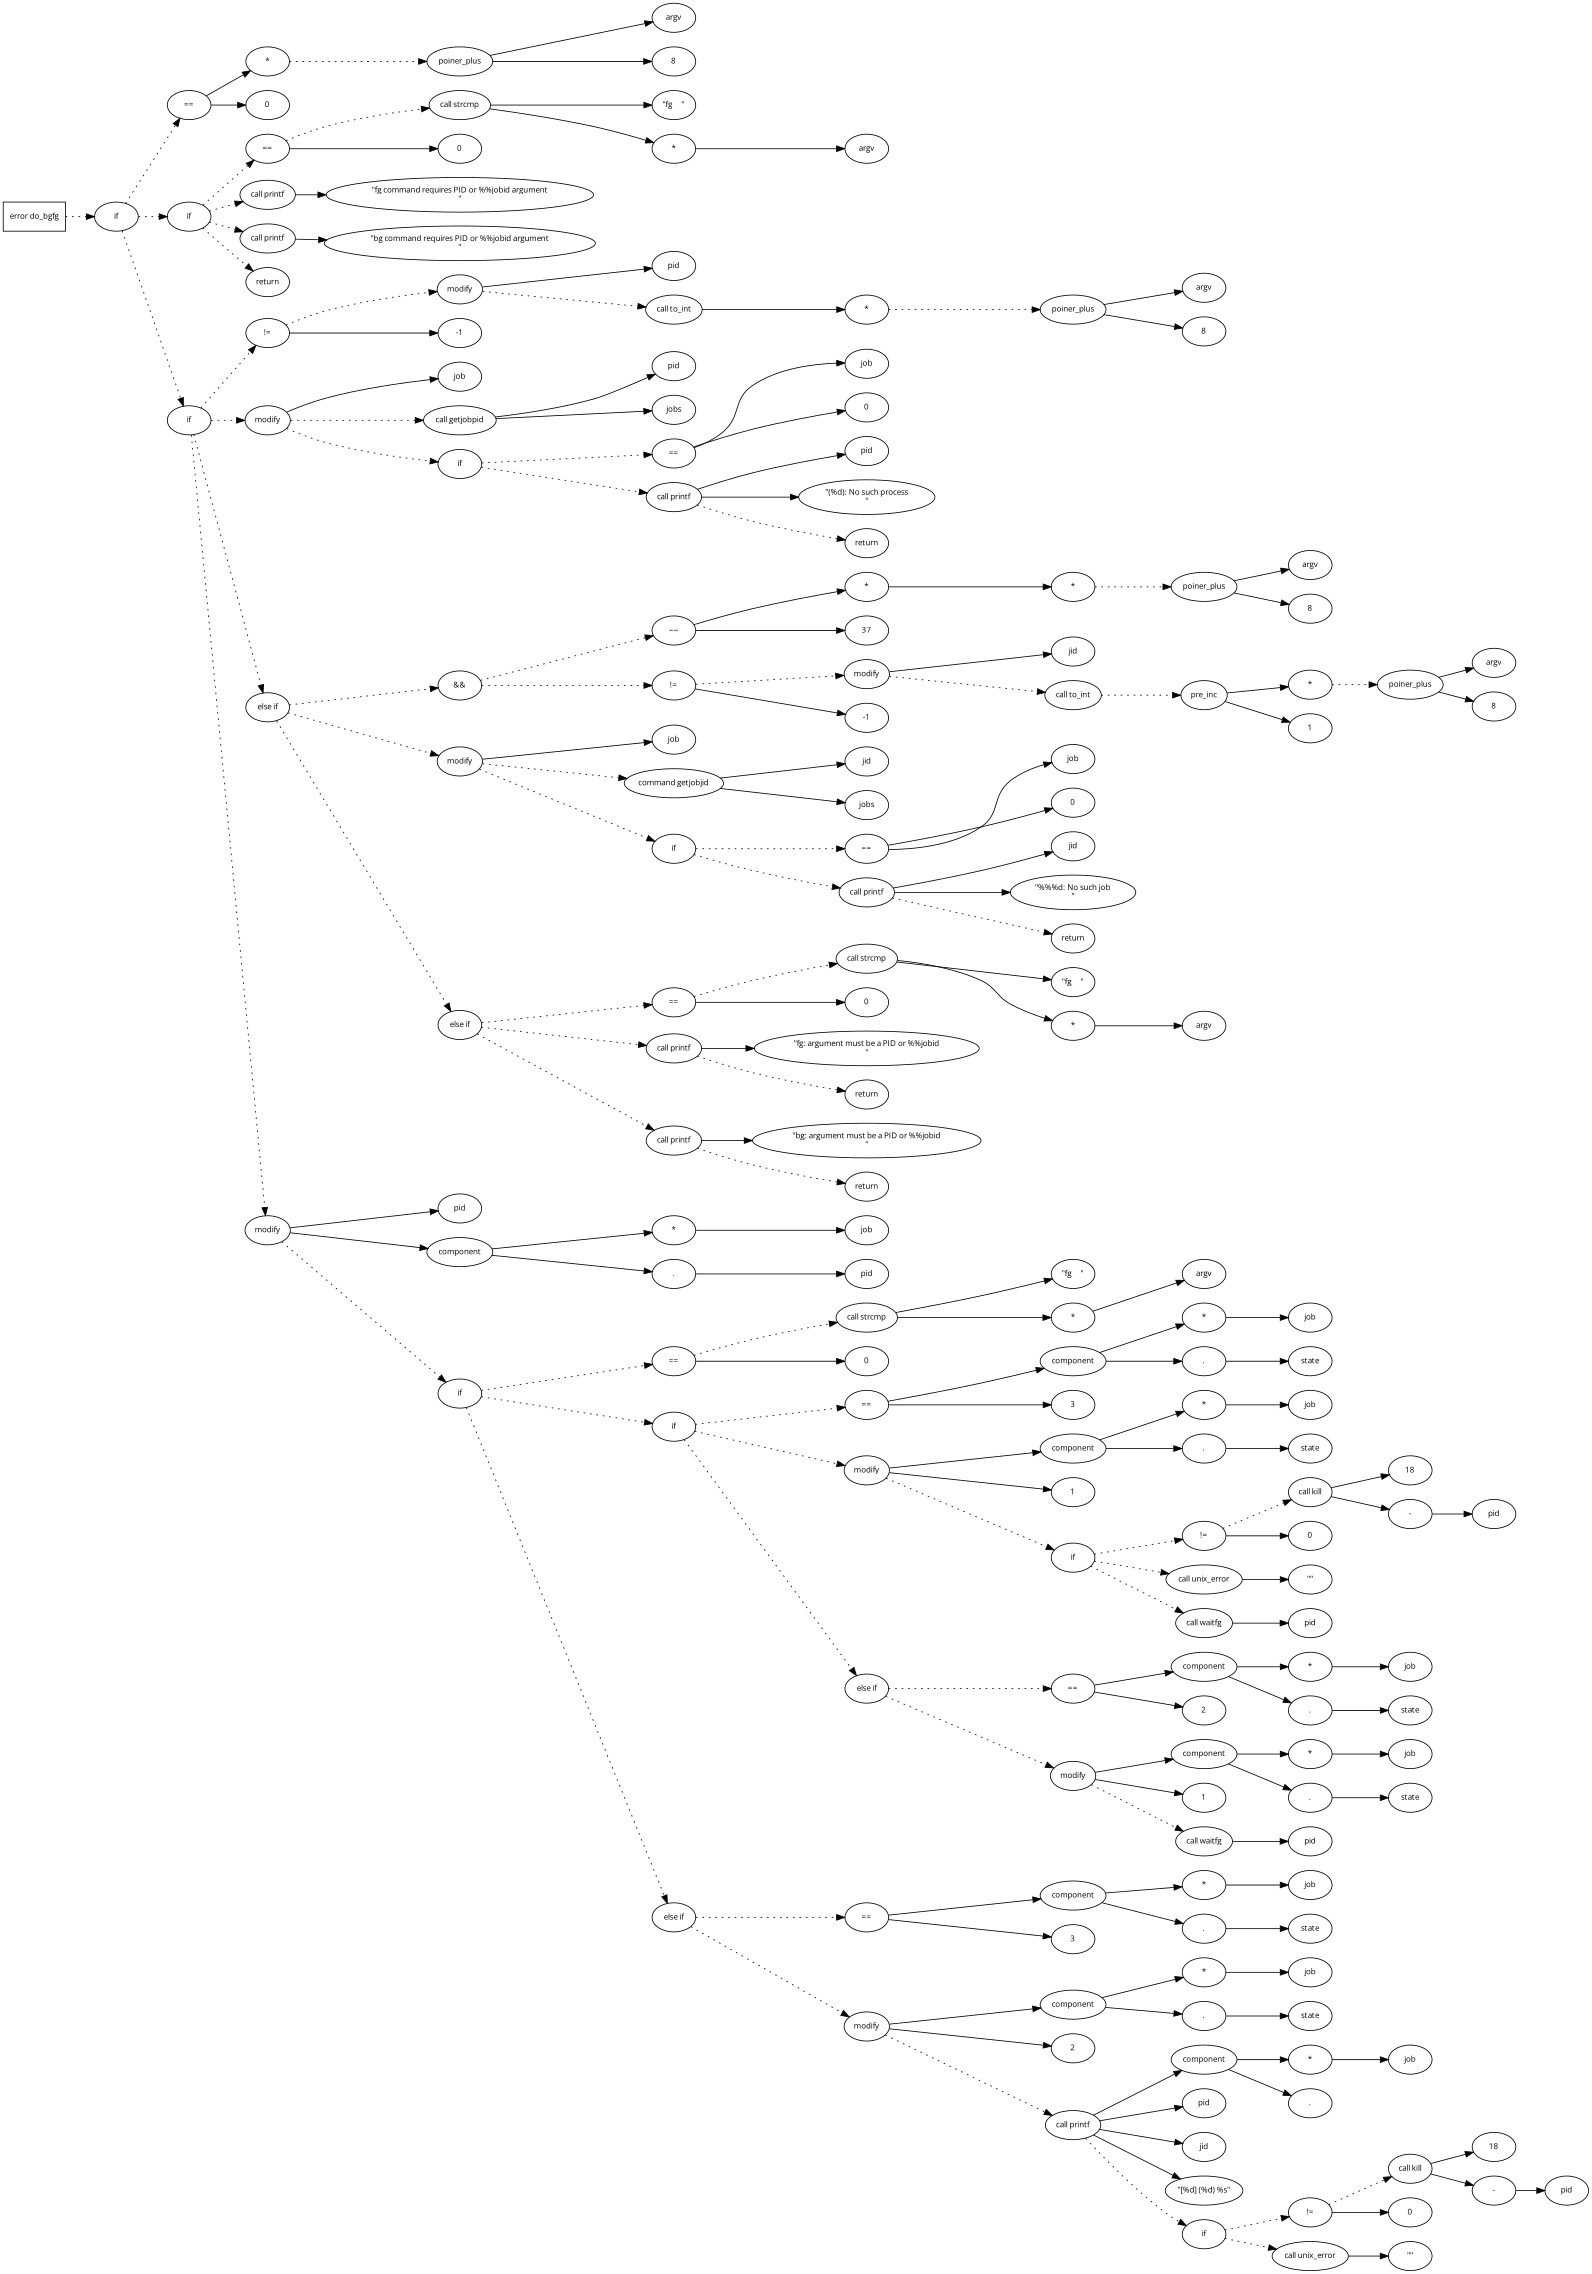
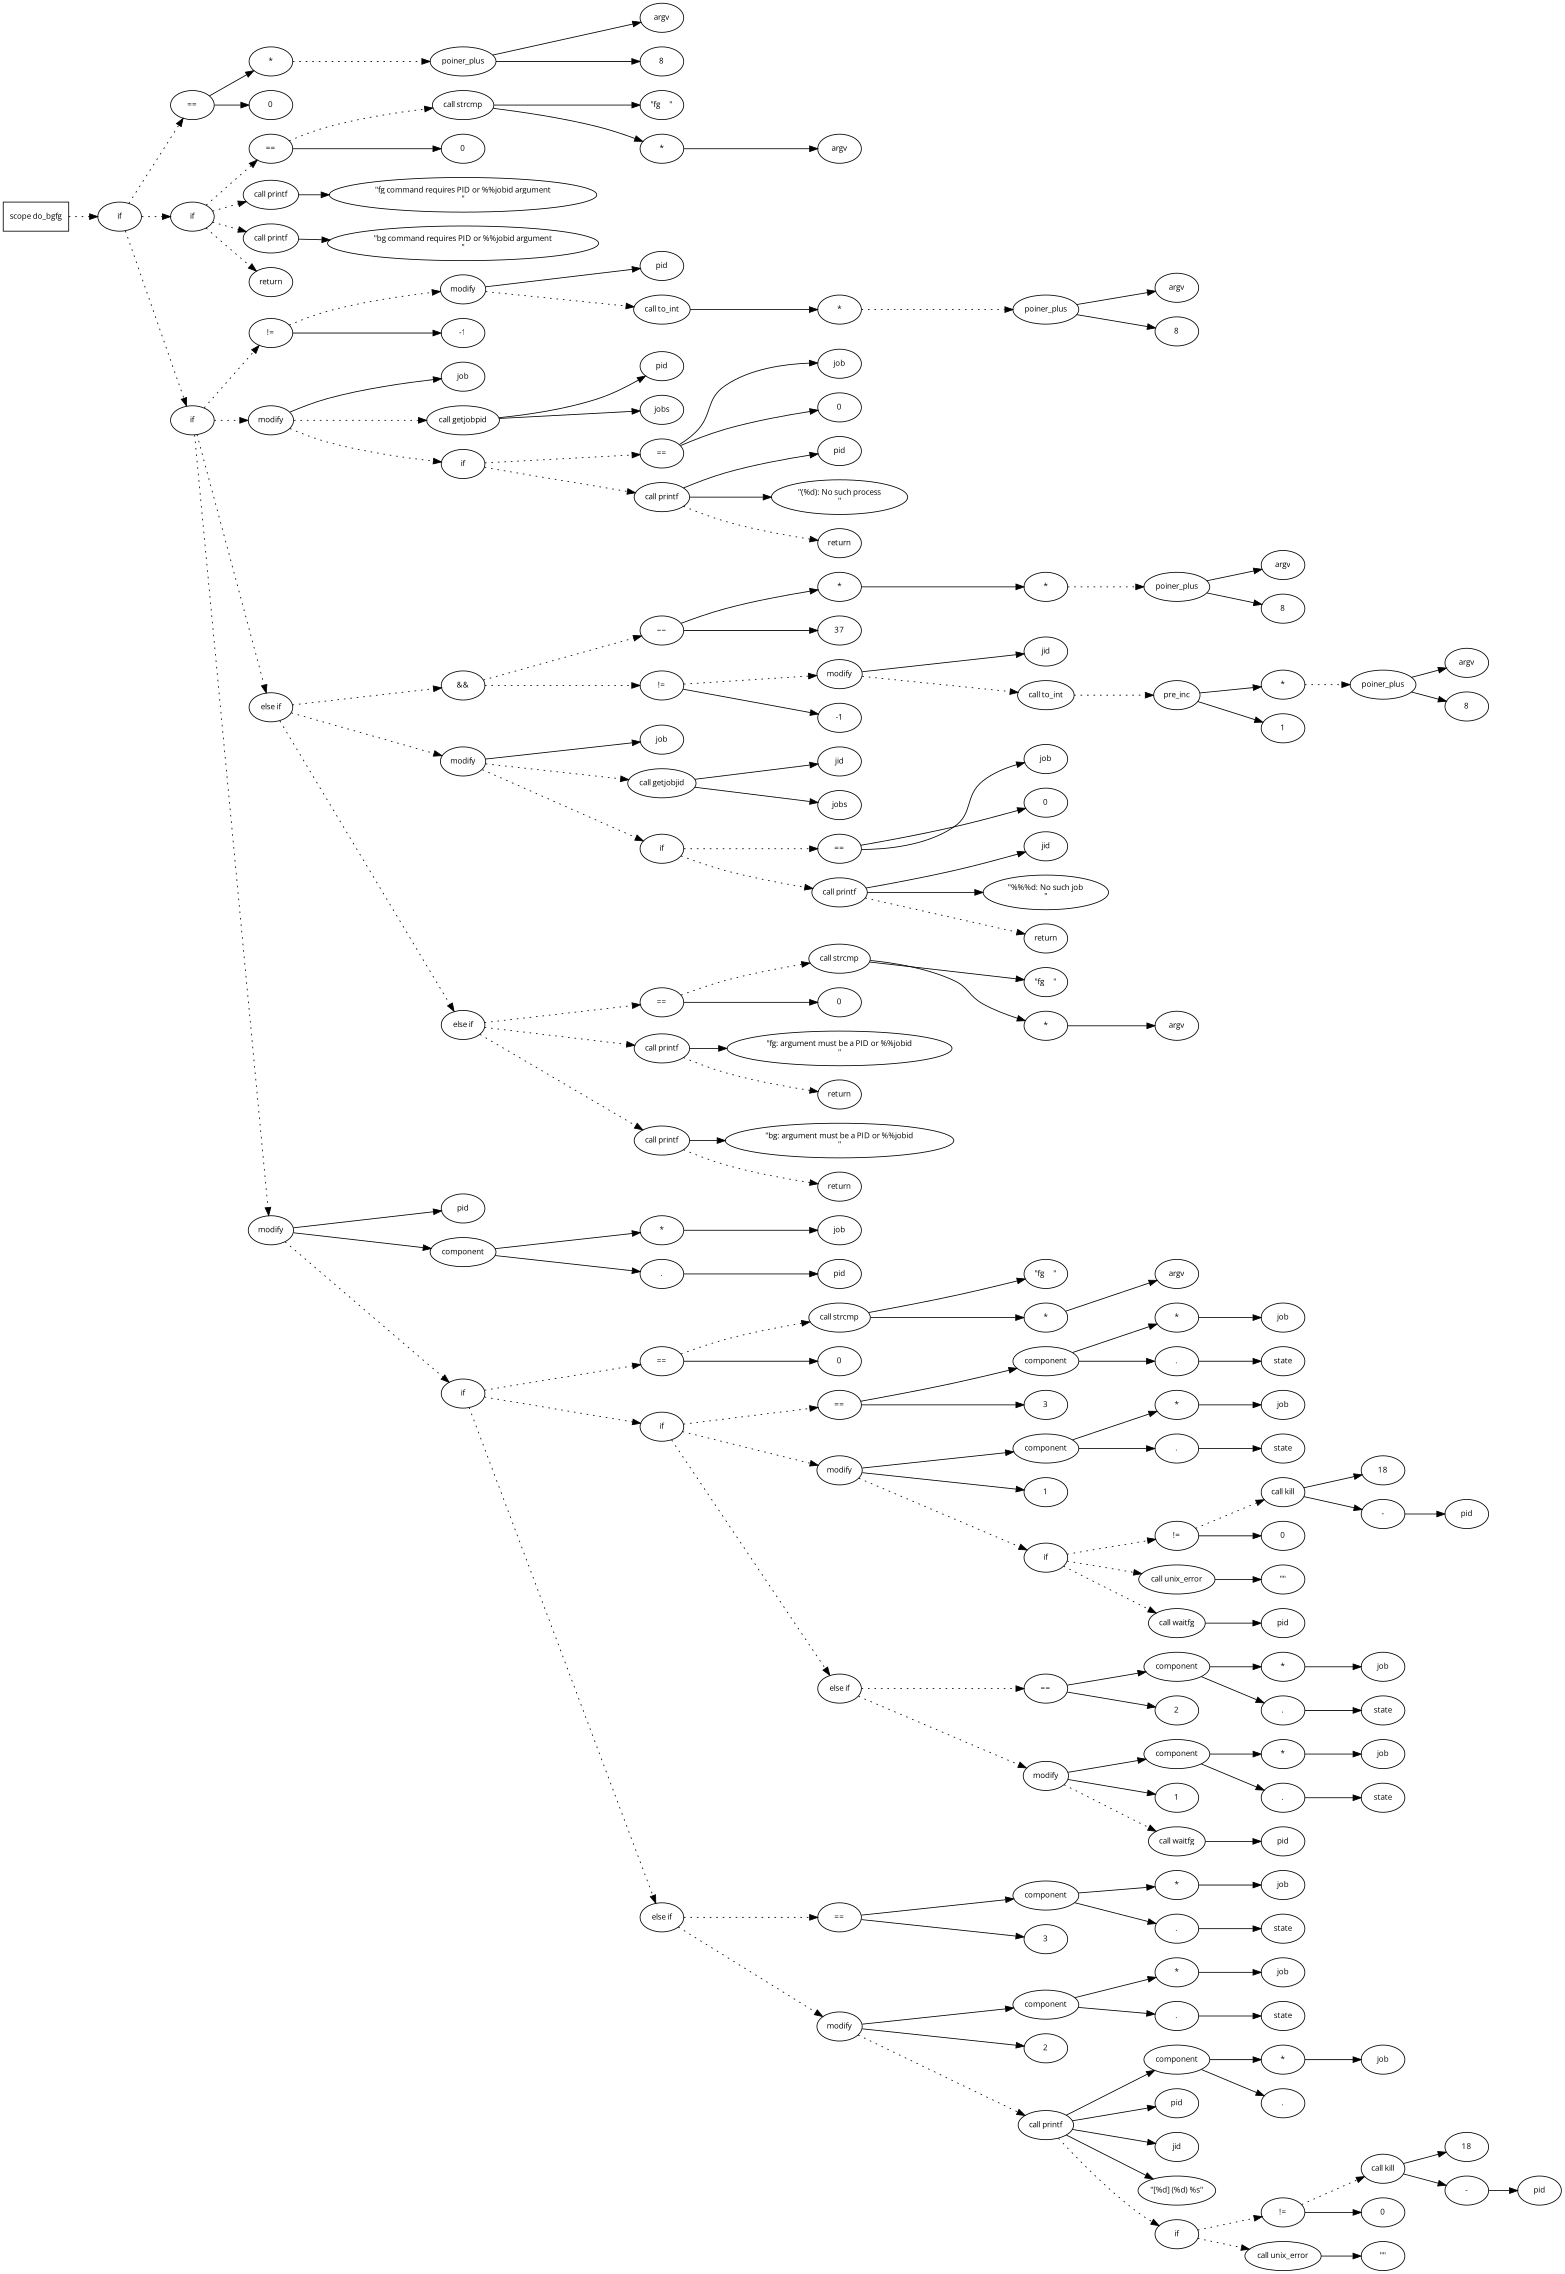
  digraph {
    fontname="Open Sans"
    fontsize=10
    rankdir=LR
    node [fontname="Open Sans" fontsize=10 shape=ellipse]
    edge [fontname="Open Sans" fontsize=10]
-   n1 [label="error do_bgfg" shape=box]
+   n1 [label="scope do_bgfg" shape=box]
    n2 [label=if]
    n3 [label="=="]
    n4 [label=if]
    n5 [label=if]
    n6 [label="*"]
    n7 [label=0]
    n8 [label="=="]
    n9 [label="call printf"]
    n10 [label="call printf"]
    n11 [label=return]
    n12 [label="!="]
    n13 [label=modify]
    n14 [label="else if"]
    n15 [label=modify]
    n16 [label=poiner_plus]
    n17 [label=argv]
    n18 [label=8]
    n19 [label="call strcmp"]
    n20 [label=0]
    n21 [label="\"fg command requires PID or %%jobid argument\n\""]
    n22 [label="\"bg command requires PID or %%jobid argument\n\""]
    n23 [label="\"fg     \""]
    n24 [label="*"]
    n25 [label=argv]
    n26 [label=modify]
    n27 [label=-1]
    n28 [label=job]
    n29 [label="call getjobpid"]
    n30 [label=if]
    n31 [label="&&"]
    n32 [label=modify]
    n33 [label="else if"]
    n34 [label=pid]
    n35 [label=component]
    n36 [label=if]
    n37 [label=pid]
    n38 [label="call to_int"]
    n39 [label="*"]
    n40 [label=poiner_plus]
    n41 [label=argv]
    n42 [label=8]
    n43 [label=pid]
    n44 [label=jobs]
    n45 [label="=="]
    n46 [label="call printf"]
    n47 [label=job]
    n48 [label=0]
    n49 [label=pid]
    n50 [label="\"(%d): No such process\n\""]
    n51 [label=return]
    n52 [label="=="]
    n53 [label="!="]
    n54 [label=job]
-   n55 [label="command getjobjid"]
+   n55 [label="call getjobjid"]
    n56 [label=if]
    n57 [label="=="]
    n58 [label="call printf"]
    n59 [label="call printf"]
    n60 [label="*"]
    n61 [label=37]
    n62 [label=modify]
    n63 [label=-1]
    n64 [label="*"]
    n65 [label=poiner_plus]
    n66 [label=argv]
    n67 [label=8]
    n68 [label=jid]
    n69 [label="call to_int"]
    n70 [label=pre_inc]
    n71 [label="*"]
    n72 [label=1]
    n73 [label=poiner_plus]
    n74 [label=argv]
    n75 [label=8]
    n76 [label=jid]
    n77 [label=jobs]
    n78 [label="=="]
    n79 [label="call printf"]
    n80 [label=job]
    n81 [label=0]
    n82 [label=jid]
    n83 [label="\"%%%d: No such job\n\""]
    n84 [label=return]
    n85 [label="call strcmp"]
    n86 [label=0]
    n87 [label="\"fg: argument must be a PID or %%jobid\n\""]
    n88 [label=return]
    n89 [label="\"bg: argument must be a PID or %%jobid\n\""]
    n90 [label=return]
    n91 [label="\"fg     \""]
    n92 [label="*"]
    n93 [label=argv]
    n94 [label="*"]
    n95 [label="."]
    n96 [label="=="]
    n97 [label=if]
    n98 [label="else if"]
    n99 [label=job]
    n100 [label=pid]
    n101 [label="call strcmp"]
    n102 [label=0]
    n103 [label="=="]
    n104 [label=modify]
    n105 [label="else if"]
    n106 [label="=="]
    n107 [label=modify]
    n108 [label="\"fg     \""]
    n109 [label="*"]
    n110 [label=argv]
    n111 [label=component]
    n112 [label=3]
    n113 [label=component]
    n114 [label=1]
    n115 [label=if]
    n116 [label="=="]
    n117 [label=modify]
    n118 [label="*"]
    n119 [label="."]
    n120 [label=job]
    n121 [label=state]
    n122 [label="*"]
    n123 [label="."]
    n124 [label="!="]
    n125 [label="call unix_error"]
    n126 [label="call waitfg"]
    n127 [label=job]
    n128 [label=state]
    n129 [label="call kill"]
    n130 [label=0]
    n131 [label="\"\""]
    n132 [label=pid]
    n133 [label=18]
    n134 [label="-"]
    n135 [label=pid]
    n136 [label=component]
    n137 [label=2]
    n138 [label=component]
    n139 [label=1]
    n140 [label="call waitfg"]
    n141 [label="*"]
    n142 [label="."]
    n143 [label=job]
    n144 [label=state]
    n145 [label="*"]
    n146 [label="."]
    n147 [label=pid]
    n148 [label=job]
    n149 [label=state]
    n150 [label=component]
    n151 [label=3]
    n152 [label=component]
    n153 [label=2]
    n154 [label="call printf"]
    n155 [label="*"]
    n156 [label="."]
    n157 [label=job]
    n158 [label=state]
    n159 [label="*"]
    n160 [label="."]
    n161 [label=component]
    n162 [label=pid]
    n163 [label=jid]
    n164 [label="\"[%d] (%d) %s\""]
    n165 [label=if]
    n166 [label=job]
    n167 [label=state]
    n168 [label="*"]
    n169 [label="."]
    n170 [label="!="]
    n171 [label="call unix_error"]
    n172 [label=job]
    n173 [label="call kill"]
    n174 [label=0]
    n175 [label="\"\""]
    n176 [label=18]
    n177 [label="-"]
    n178 [label=pid]
    n1 -> n2 [style=dotted]
    n2 -> n3 [style=dotted]
    n2 -> n4 [style=dotted]
    n2 -> n5 [style=dotted]
    n3 -> n6
    n3 -> n7
    n4 -> n8 [style=dotted]
    n4 -> n9 [style=dotted]
    n4 -> n10 [style=dotted]
    n4 -> n11 [style=dotted]
    n5 -> n12 [style=dotted]
    n5 -> n13 [style=dotted]
    n5 -> n14 [style=dotted]
    n5 -> n15 [style=dotted]
    n6 -> n16 [style=dotted]
    n8 -> n19 [style=dotted]
    n8 -> n20
    n9 -> n21
    n10 -> n22
    n12 -> n26 [style=dotted]
    n12 -> n27
    n13 -> n28
    n13 -> n29 [style=dotted]
    n13 -> n30 [style=dotted]
    n14 -> n31 [style=dotted]
    n14 -> n32 [style=dotted]
    n14 -> n33 [style=dotted]
    n15 -> n34
    n15 -> n35
    n15 -> n36 [style=dotted]
    n16 -> n17
    n16 -> n18
    n19 -> n23
    n19 -> n24
    n24 -> n25
    n26 -> n37
    n26 -> n38 [style=dotted]
    n29 -> n43
    n29 -> n44
    n30 -> n45 [style=dotted]
    n30 -> n46 [style=dotted]
    n31 -> n52 [style=dotted]
    n31 -> n53 [style=dotted]
    n32 -> n54
    n32 -> n55 [style=dotted]
    n32 -> n56 [style=dotted]
    n33 -> n57 [style=dotted]
    n33 -> n58 [style=dotted]
    n33 -> n59 [style=dotted]
    n35 -> n94
    n35 -> n95
    n36 -> n96 [style=dotted]
    n36 -> n97 [style=dotted]
    n36 -> n98 [style=dotted]
    n38 -> n39
    n39 -> n40 [style=dotted]
    n40 -> n41
    n40 -> n42
    n45 -> n47
    n45 -> n48
    n46 -> n49
    n46 -> n50
    n46 -> n51 [style=dotted]
    n52 -> n60
    n52 -> n61
    n53 -> n62 [style=dotted]
    n53 -> n63
    n55 -> n76
    n55 -> n77
    n56 -> n78 [style=dotted]
    n56 -> n79 [style=dotted]
    n57 -> n85 [style=dotted]
    n57 -> n86
    n58 -> n87
    n58 -> n88 [style=dotted]
    n59 -> n89
    n59 -> n90 [style=dotted]
    n60 -> n64
    n62 -> n68
    n62 -> n69 [style=dotted]
    n64 -> n65 [style=dotted]
    n65 -> n66
    n65 -> n67
    n69 -> n70 [style=dotted]
    n70 -> n71
    n70 -> n72
    n71 -> n73 [style=dotted]
    n73 -> n74
    n73 -> n75
    n78 -> n80
    n78 -> n81
    n79 -> n82
    n79 -> n83
    n79 -> n84 [style=dotted]
    n85 -> n91
    n85 -> n92
    n92 -> n93
    n94 -> n99
    n95 -> n100
    n96 -> n101 [style=dotted]
    n96 -> n102
    n97 -> n103 [style=dotted]
    n97 -> n104 [style=dotted]
    n97 -> n105 [style=dotted]
    n98 -> n106 [style=dotted]
    n98 -> n107 [style=dotted]
    n101 -> n108
    n101 -> n109
    n103 -> n111
    n103 -> n112
    n104 -> n113
    n104 -> n114
    n104 -> n115 [style=dotted]
    n105 -> n116 [style=dotted]
    n105 -> n117 [style=dotted]
    n106 -> n150
    n106 -> n151
    n107 -> n152
    n107 -> n153
    n107 -> n154 [style=dotted]
    n109 -> n110
    n111 -> n118
    n111 -> n119
    n113 -> n122
    n113 -> n123
    n115 -> n124 [style=dotted]
    n115 -> n125 [style=dotted]
    n115 -> n126 [style=dotted]
    n116 -> n136
    n116 -> n137
    n117 -> n138
    n117 -> n139
    n117 -> n140 [style=dotted]
    n118 -> n120
    n119 -> n121
    n122 -> n127
    n123 -> n128
    n124 -> n129 [style=dotted]
    n124 -> n130
    n125 -> n131
    n126 -> n132
    n129 -> n133
    n129 -> n134
    n134 -> n135
    n136 -> n141
    n136 -> n142
    n138 -> n145
    n138 -> n146
    n140 -> n147
    n141 -> n143
    n142 -> n144
    n145 -> n148
    n146 -> n149
    n150 -> n155
    n150 -> n156
    n152 -> n159
    n152 -> n160
    n154 -> n161
    n154 -> n162
    n154 -> n163
    n154 -> n164
    n154 -> n165 [style=dotted]
    n155 -> n157
    n156 -> n158
    n159 -> n166
    n160 -> n167
    n161 -> n168
    n161 -> n169
    n165 -> n170 [style=dotted]
    n165 -> n171 [style=dotted]
    n168 -> n172
    n170 -> n173 [style=dotted]
    n170 -> n174
    n171 -> n175
    n173 -> n176
    n173 -> n177
    n177 -> n178
  }
